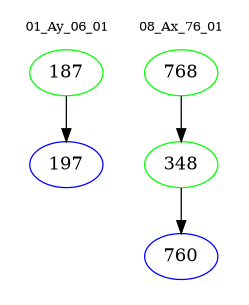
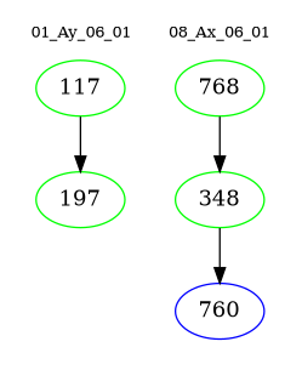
  digraph {
    node [color=green]
    edge [color=black]
-   n1 [label=187]
-   n2 [color=blue label=197]
+   n1 [label=117]
+   n2 [label=197]
    n3 [label=768]
    n4 [label=348]
    n5 [color=blue label=760]
    subgraph cluster_1 {
      color=white
      fontsize=10
      label="01_Ay_06_01"
      n1
      n2
    }
    subgraph cluster_2 {
      color=white
      fontsize=10
-     label="08_Ax_76_01"
+     label="08_Ax_06_01"
      n3
      n4
      n5
    }
    n1 -> n2
    n3 -> n4
    n4 -> n5
  }
